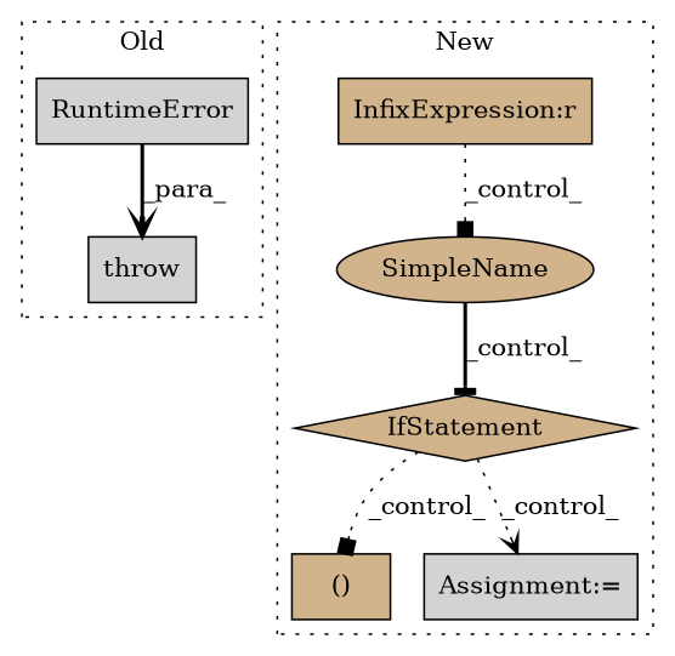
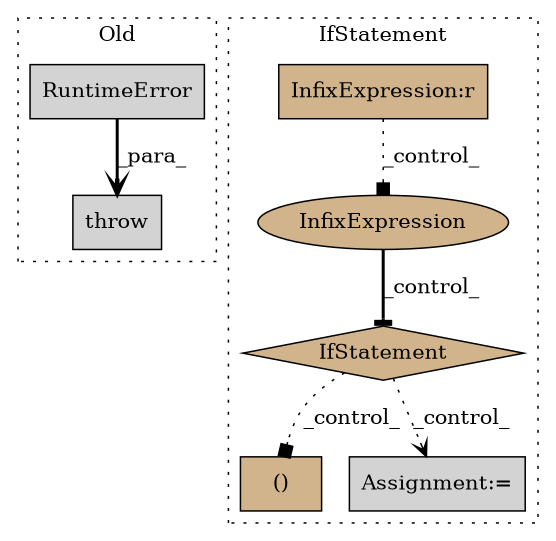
  digraph {
    node [fillcolor=tan shape=box style=filled]
    edge [arrowhead=vee style=dotted]
    n1 [a=32 fillcolor=lightgrey l="13,1" label=RuntimeError s="5954,6022"]
    n2 [a=53 fillcolor=lightgrey l=6 label=throw s=5948]
    n3 [a=106 l=29 label="()" s=6801]
    n4 [a=25 l="4,2" label=IfStatement s="6386,6404" shape=diamond]
-   n5 [a=42 label=SimpleName shape=ellipse]
+   n5 [a=42 label=InfixExpression shape=ellipse]
    n6 [a=27 l=4 label="InfixExpression:r" s=6396]
    n7 [a=7 fillcolor=lightgrey l=2 label="Assignment:=" s=6830]
    subgraph cluster_1 {
      label=Old
      style=dotted
      n1
      n2
    }
    subgraph cluster_2 {
-     label=New
+     label=IfStatement
      style=dotted
      n3
      n4
      n5
      n6
      n7
    }
    n1 -> n2 [label=_para_ style=bold]
    n4 -> n3 [arrowhead=box label=_control_]
    n4 -> n7 [label=_control_]
    n5 -> n4 [arrowhead=tee label=_control_ style=bold]
    n6 -> n5 [arrowhead=box label=_control_]
  }
